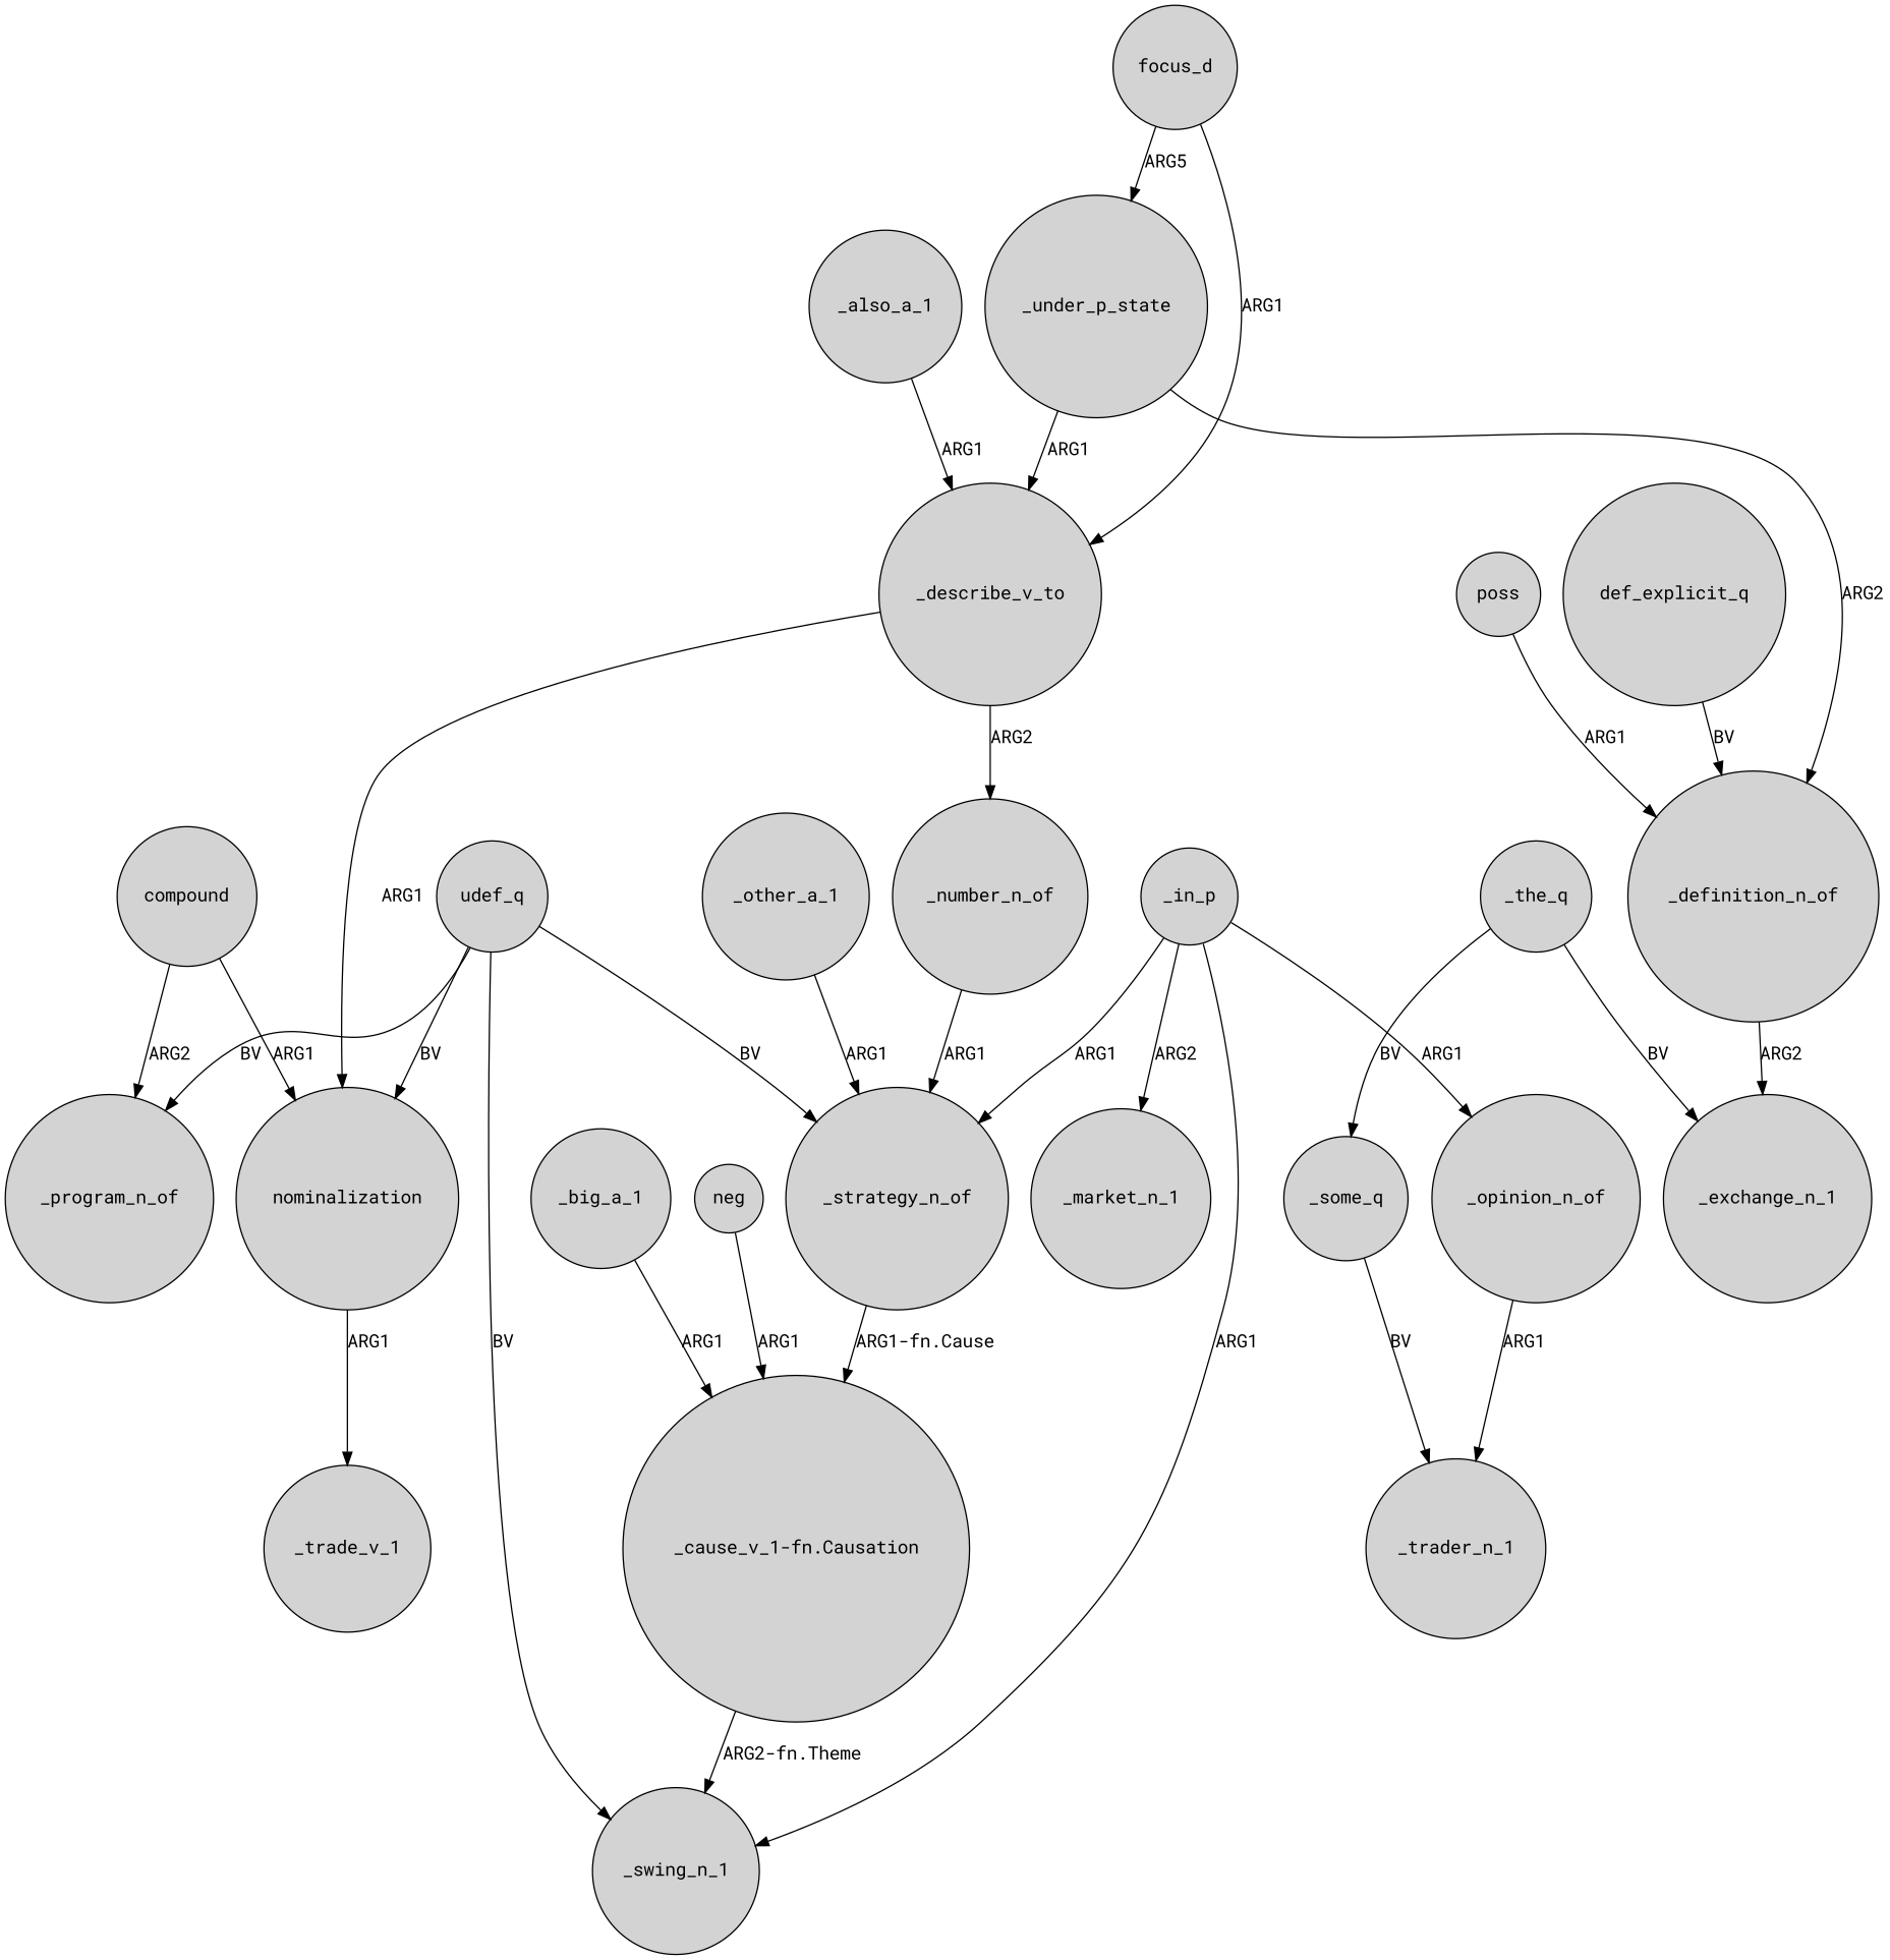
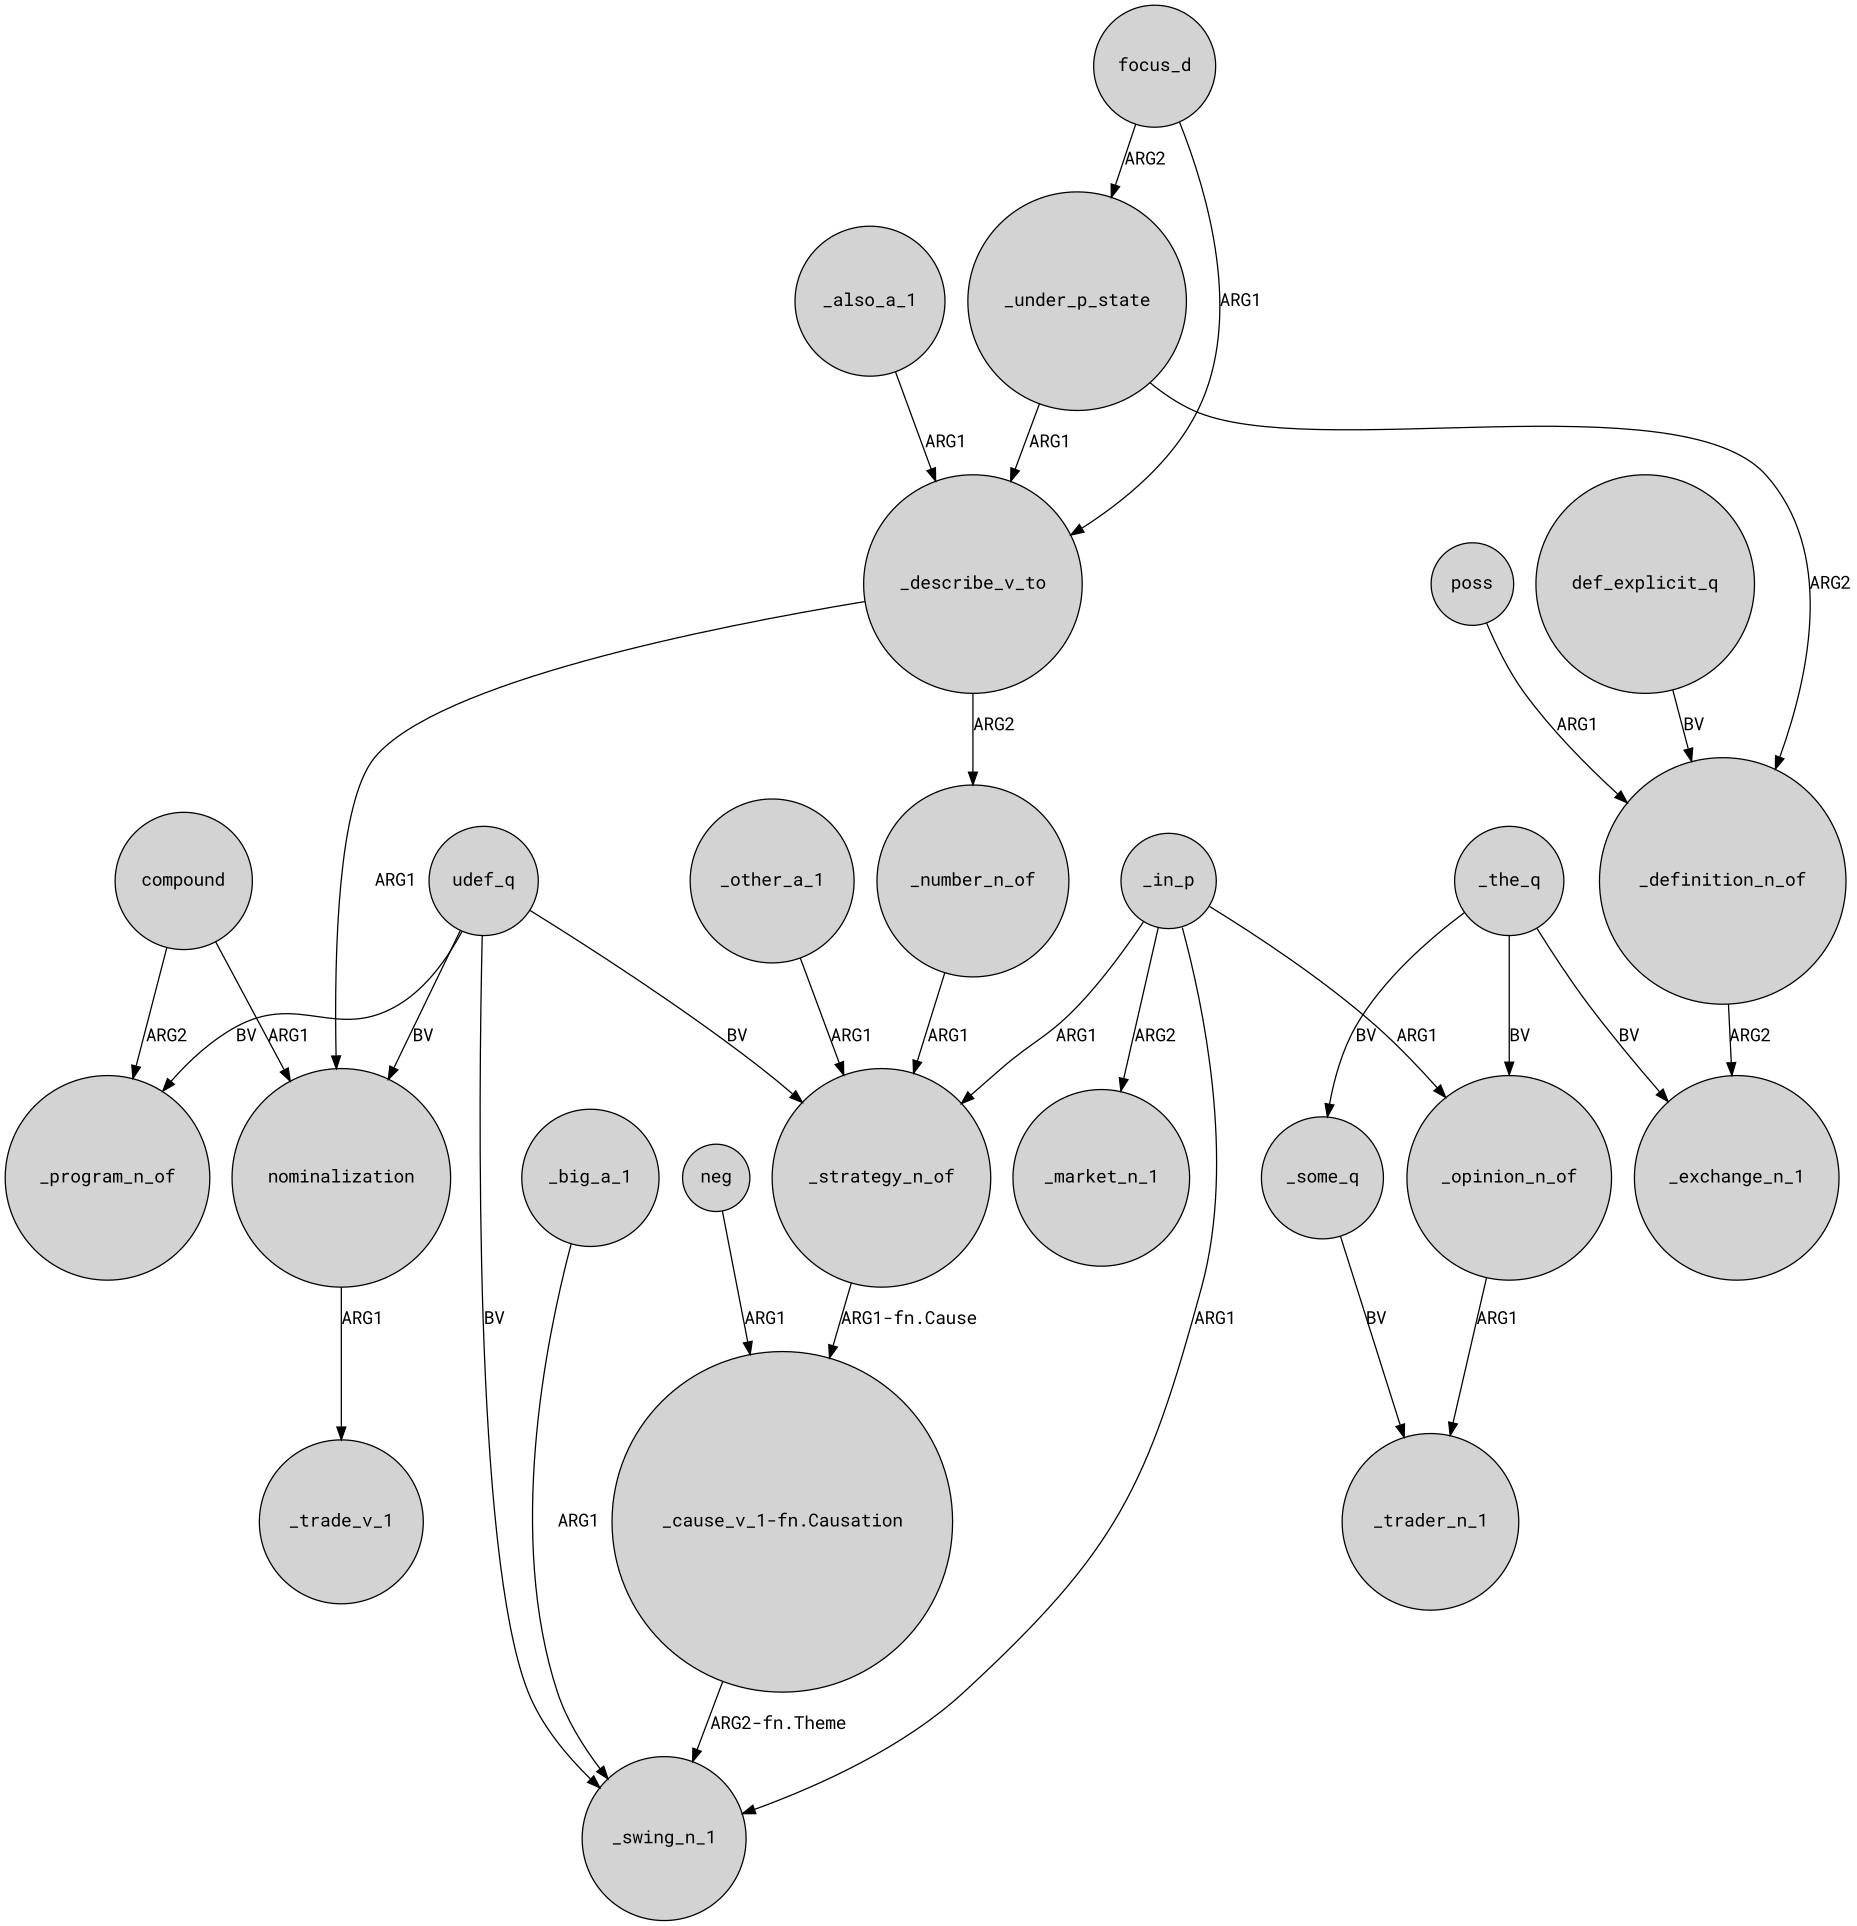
  digraph {
    fontname="Roboto Mono"
    node [fontname="Roboto Mono" shape=circle style=filled]
    edge [fontname="Roboto Mono"]
    compound
    _program_n_of
    nominalization
    _trade_v_1
    _number_n_of
    _strategy_n_of
    "_cause_v_1-fn.Causation"
    _the_q
    _opinion_n_of
    _exchange_n_1
    _some_q
    _trader_n_1
    _swing_n_1
    udef_q
    _other_a_1
    _also_a_1
    _describe_v_to
    _in_p
    _market_n_1
    neg
    focus_d
    _under_p_state
    _definition_n_of
    poss
    _big_a_1
    def_explicit_q
    compound -> _program_n_of [label=ARG2]
    compound -> nominalization [label=ARG1]
    nominalization -> _trade_v_1 [label=ARG1]
    _number_n_of -> _strategy_n_of [label=ARG1]
    _strategy_n_of -> "_cause_v_1-fn.Causation" [label="ARG1-fn.Cause"]
    "_cause_v_1-fn.Causation" -> _swing_n_1 [label="ARG2-fn.Theme"]
+   _the_q -> _opinion_n_of [label=BV]
    _the_q -> _exchange_n_1 [label=BV]
    _the_q -> _some_q [label=BV]
    _opinion_n_of -> _trader_n_1 [label=ARG1]
    _some_q -> _trader_n_1 [label=BV]
    udef_q -> _program_n_of [label=BV]
    udef_q -> nominalization [label=BV]
    udef_q -> _strategy_n_of [label=BV]
    udef_q -> _swing_n_1 [label=BV]
    _other_a_1 -> _strategy_n_of [label=ARG1]
    _also_a_1 -> _describe_v_to [label=ARG1]
    _describe_v_to -> nominalization [label=ARG1]
    _describe_v_to -> _number_n_of [label=ARG2]
    _in_p -> _strategy_n_of [label=ARG1]
    _in_p -> _opinion_n_of [label=ARG1]
    _in_p -> _swing_n_1 [label=ARG1]
    _in_p -> _market_n_1 [label=ARG2]
    neg -> "_cause_v_1-fn.Causation" [label=ARG1]
    focus_d -> _describe_v_to [label=ARG1]
-   focus_d -> _under_p_state [label=ARG5]
+   focus_d -> _under_p_state [label=ARG2]
    _under_p_state -> _describe_v_to [label=ARG1]
    _under_p_state -> _definition_n_of [label=ARG2]
    _definition_n_of -> _exchange_n_1 [label=ARG2]
    poss -> _definition_n_of [label=ARG1]
-   _big_a_1 -> "_cause_v_1-fn.Causation" [label=ARG1]
+   _big_a_1 -> _swing_n_1 [label=ARG1]
    def_explicit_q -> _definition_n_of [label=BV]
  }
